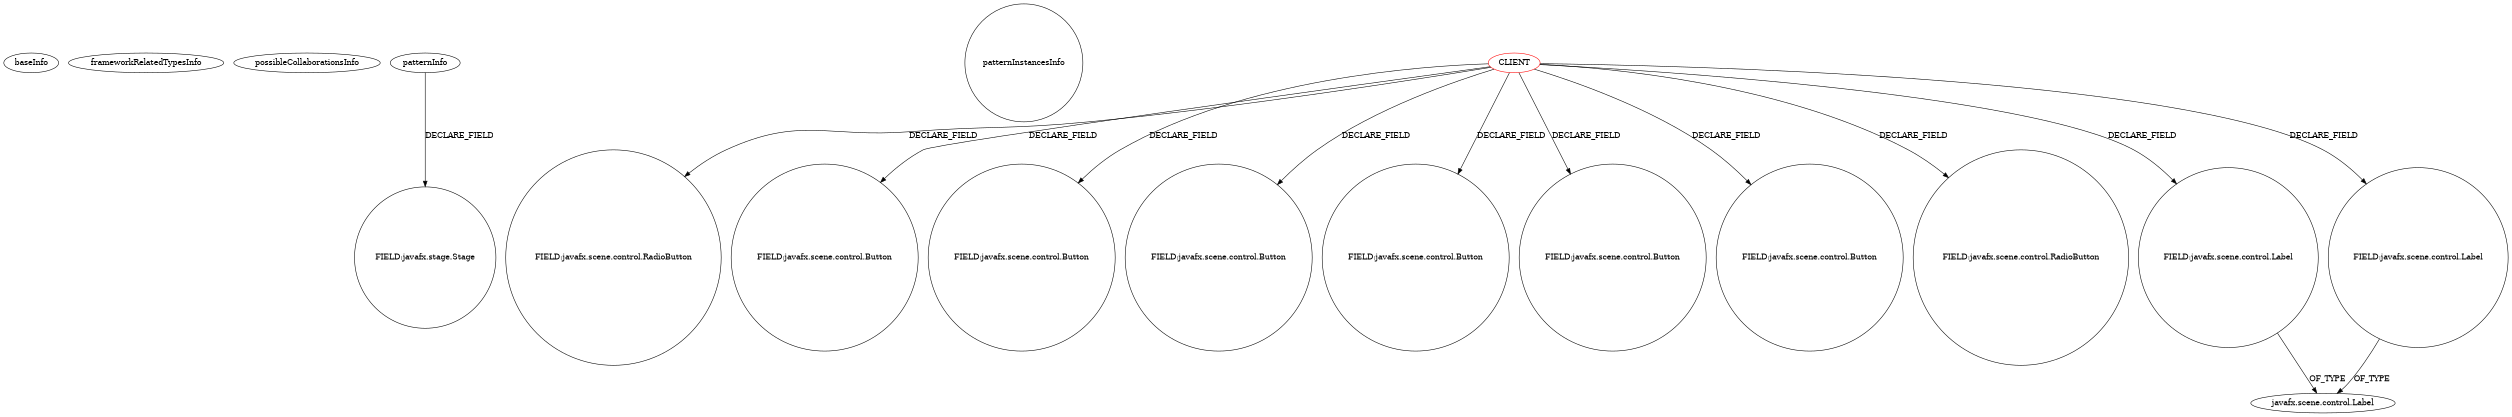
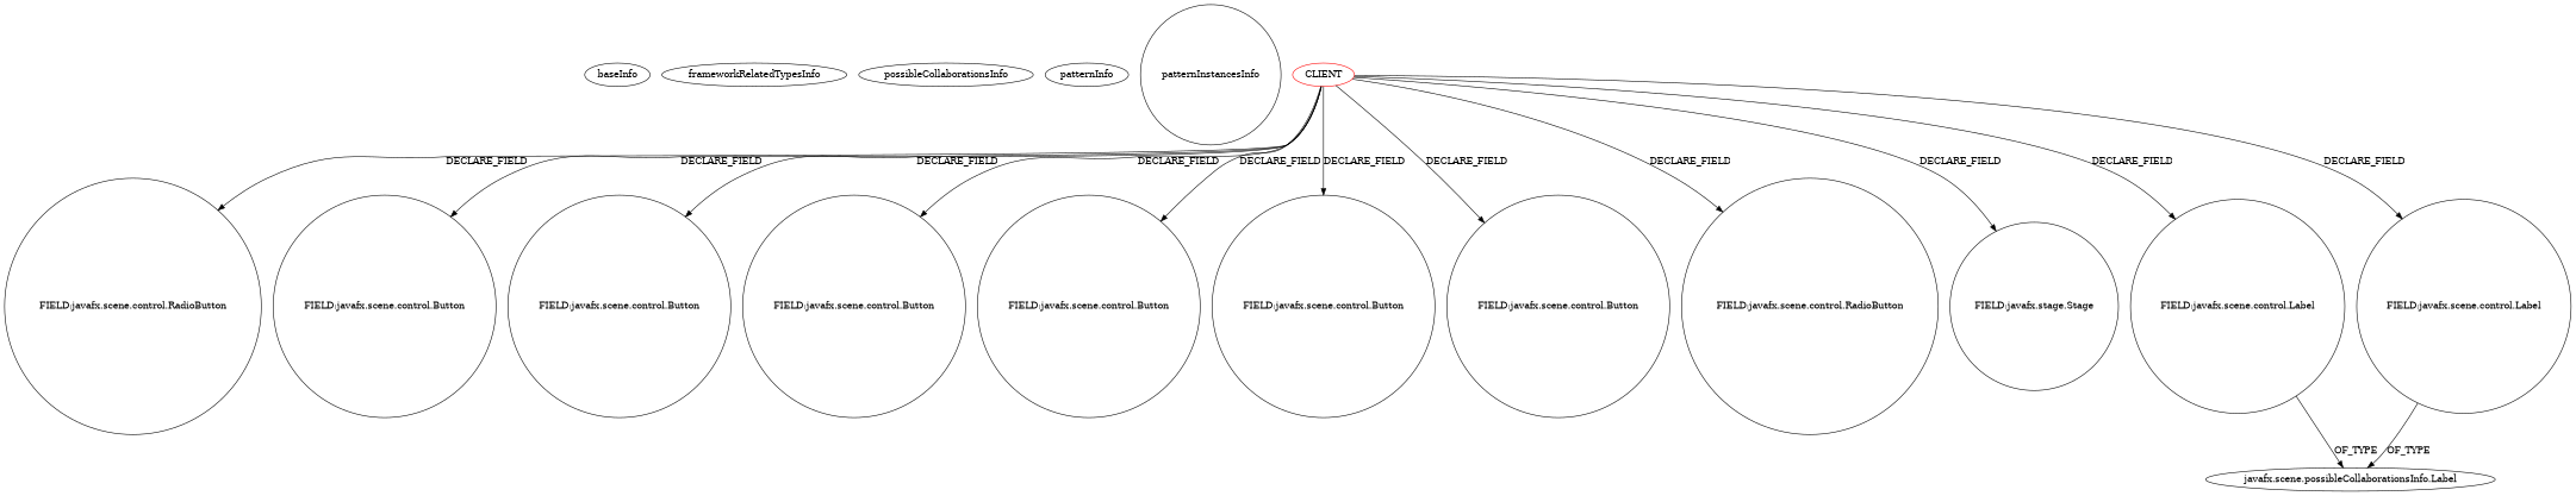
  digraph {
    node [shape=circle isFrameworkType=false vertexType=FIELD_DECLARATION]
    baseInfo [category=pattern graphId=2155 isAnonymous=false possibleRelation=false shape="" isFrameworkType="" vertexType=""]
    frameworkRelatedTypesInfo [shape="" isFrameworkType="" vertexType=""]
    possibleCollaborationsInfo [shape="" isFrameworkType="" vertexType=""]
    patternInfo [frequency=2.0 patternRootClient=0 shape="" isFrameworkType="" vertexType=""]
    patternInstancesInfo [0="RomeoGolf-BC~/RomeoGolf-BC/BC-master/src/romeogolf/bc/MainController.java~MainController~1142" 1="bianconejo-CEFX~/bianconejo-CEFX/CEFX-master/src/cefx/CECommandeController.java~CECommandeController~2084" isFrameworkType="" vertexType=""]
    n6 [label="FIELD:javafx.scene.control.RadioButton"]
    n7 [color=red label=CLIENT vertexType=ROOT_CLIENT_CLASS_DECLARATION shape=""]
    n8 [label="FIELD:javafx.scene.control.Button"]
    n9 [label="FIELD:javafx.scene.control.Button"]
    n10 [label="FIELD:javafx.scene.control.Button"]
    n11 [label="FIELD:javafx.scene.control.Button"]
    n12 [label="FIELD:javafx.scene.control.Button"]
    n13 [label="FIELD:javafx.scene.control.Button"]
    n14 [label="FIELD:javafx.scene.control.RadioButton"]
    n15 [label="FIELD:javafx.stage.Stage"]
    n16 [label="FIELD:javafx.scene.control.Label"]
    n17 [label="FIELD:javafx.scene.control.Label"]
-   n18 [label="javafx.scene.control.Label" vertexType=FRAMEWORK_CLASS_TYPE shape=""]
+   n18 [label="javafx.scene.possibleCollaborationsInfo.Label" vertexType=FRAMEWORK_CLASS_TYPE shape=""]
    n7 -> n6 [label=DECLARE_FIELD]
    n7 -> n8 [label=DECLARE_FIELD]
    n7 -> n9 [label=DECLARE_FIELD]
    n7 -> n10 [label=DECLARE_FIELD]
    n7 -> n11 [label=DECLARE_FIELD]
    n7 -> n12 [label=DECLARE_FIELD]
    n7 -> n13 [label=DECLARE_FIELD]
    n7 -> n14 [label=DECLARE_FIELD]
-   patternInfo -> n15 [label=DECLARE_FIELD]
+   n7 -> n15 [label=DECLARE_FIELD]
    n7 -> n16 [label=DECLARE_FIELD]
    n7 -> n17 [label=DECLARE_FIELD]
    n16 -> n18 [label=OF_TYPE]
    n17 -> n18 [label=OF_TYPE]
  }
